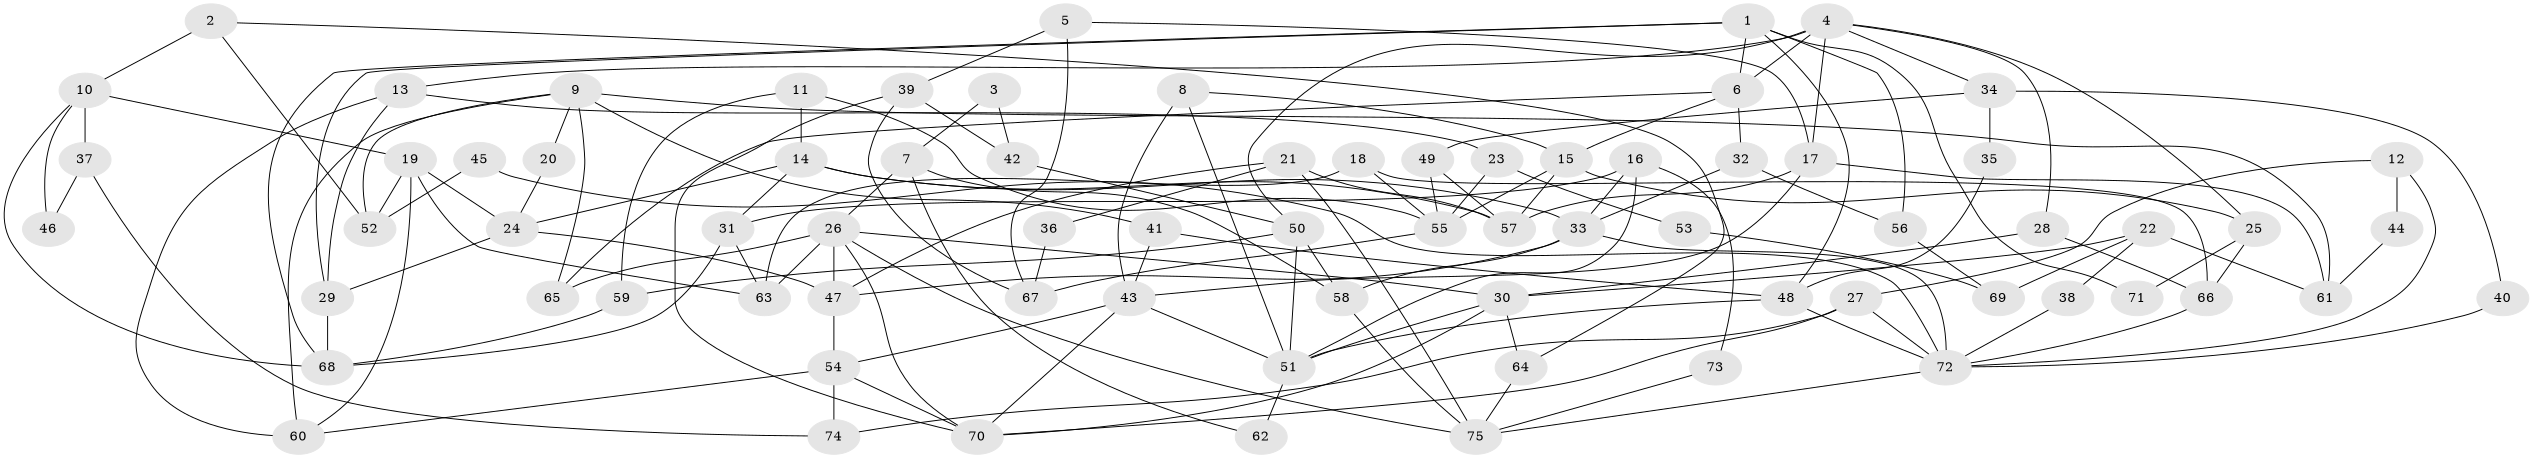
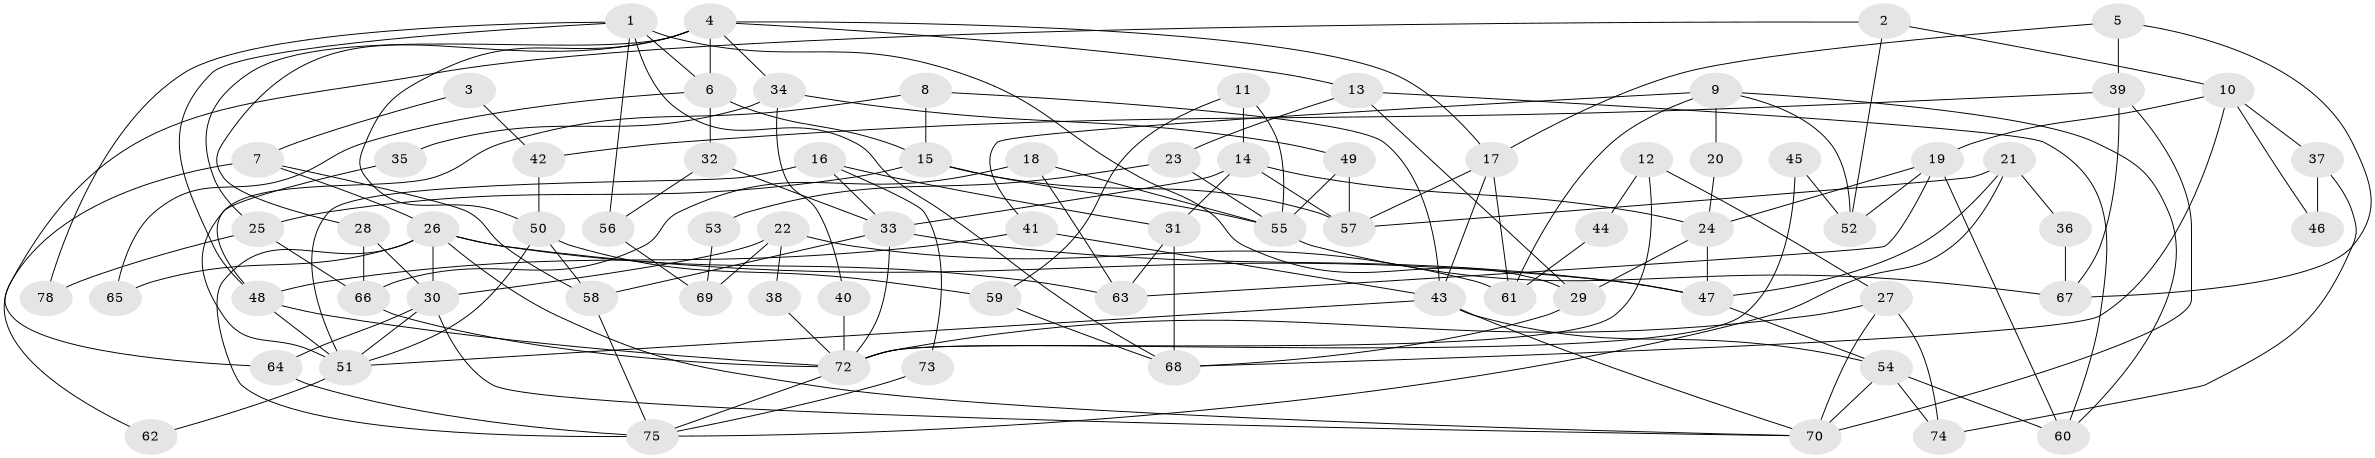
  graph {
    node [color=gray90 style=filled]
    1
    6
    29
    48
    56
    68
-   71
+   71 [label=78]
    15
    32
    65
    51
    72
    69
    2
    10
    52
    64
    19
    37
    46
    75
    3
    7
    42
    26
    58
    62
    50
    4
    13
    17
    25
    28
    34
    60
    23
    43
    61
    57
    66
    30
    35
    40
    49
    59
    5
    39
    67
    70
    55
    33
    63
    47
    8
    54
    9
    20
    41
    24
    74
    11
    14
    31
    12
    27
    44
    53
    16
    73
    18
    21
    36
    22
    38
    45
    1 -- 6
    1 -- 29
    1 -- 48
    1 -- 56
    1 -- 68
    1 -- 71
    6 -- 15
    6 -- 32
    6 -- 65
    29 -- 68
    48 -- 51
    48 -- 72
    56 -- 69
    15 -- 25
    15 -- 57
    15 -- 55
    32 -- 56
    32 -- 33
    51 -- 62
    72 -- 75
    2 -- 10
    2 -- 52
    2 -- 64
    10 -- 68
    10 -- 19
    10 -- 37
    10 -- 46
    64 -- 75
    19 -- 52
    19 -- 60
    19 -- 63
    19 -- 24
    37 -- 46
    37 -- 74
    3 -- 7
    3 -- 42
    7 -- 26
    7 -- 58
    7 -- 62
    42 -- 50
    26 -- 65
    26 -- 75
    26 -- 30
    26 -- 70
    26 -- 63
    26 -- 47
    58 -- 75
    50 -- 51
    50 -- 58
    50 -- 59
    4 -- 6
    4 -- 50
    4 -- 13
    4 -- 17
    4 -- 25
    4 -- 28
    4 -- 34
    13 -- 29
    13 -- 60
    13 -- 23
    17 -- 43
    17 -- 61
    17 -- 57
    25 -- 71
    25 -- 66
    28 -- 66
    28 -- 30
    34 -- 35
    34 -- 40
    34 -- 49
    23 -- 55
    23 -- 53
    43 -- 51
    43 -- 70
    43 -- 54
    66 -- 72
    30 -- 51
    30 -- 64
    30 -- 70
    35 -- 48
    40 -- 72
    49 -- 57
    49 -- 55
    59 -- 68
    5 -- 17
    5 -- 39
    5 -- 67
    39 -- 42
    39 -- 67
    39 -- 70
    55 -- 67
    33 -- 72
    33 -- 58
    33 -- 47
    47 -- 54
    8 -- 15
    8 -- 51
    8 -- 43
    54 -- 60
    54 -- 70
    54 -- 74
-   9 -- 65
    9 -- 52
    9 -- 60
    9 -- 61
    9 -- 20
    9 -- 41
    20 -- 24
    41 -- 48
    41 -- 43
    24 -- 29
    24 -- 47
    11 -- 59
    11 -- 55
    11 -- 14
    14 -- 57
    14 -- 33
    14 -- 24
    14 -- 31
    31 -- 68
    31 -- 63
    12 -- 72
    12 -- 27
    12 -- 44
    27 -- 72
    27 -- 70
    27 -- 74
    44 -- 61
    53 -- 69
    16 -- 51
    16 -- 33
    16 -- 31
    16 -- 73
    73 -- 75
    18 -- 66
    18 -- 55
    18 -- 63
    21 -- 75
    21 -- 57
    21 -- 47
    21 -- 36
    36 -- 67
    22 -- 69
    22 -- 61
    22 -- 30
    22 -- 38
    38 -- 72
    45 -- 72
    45 -- 52
  }
